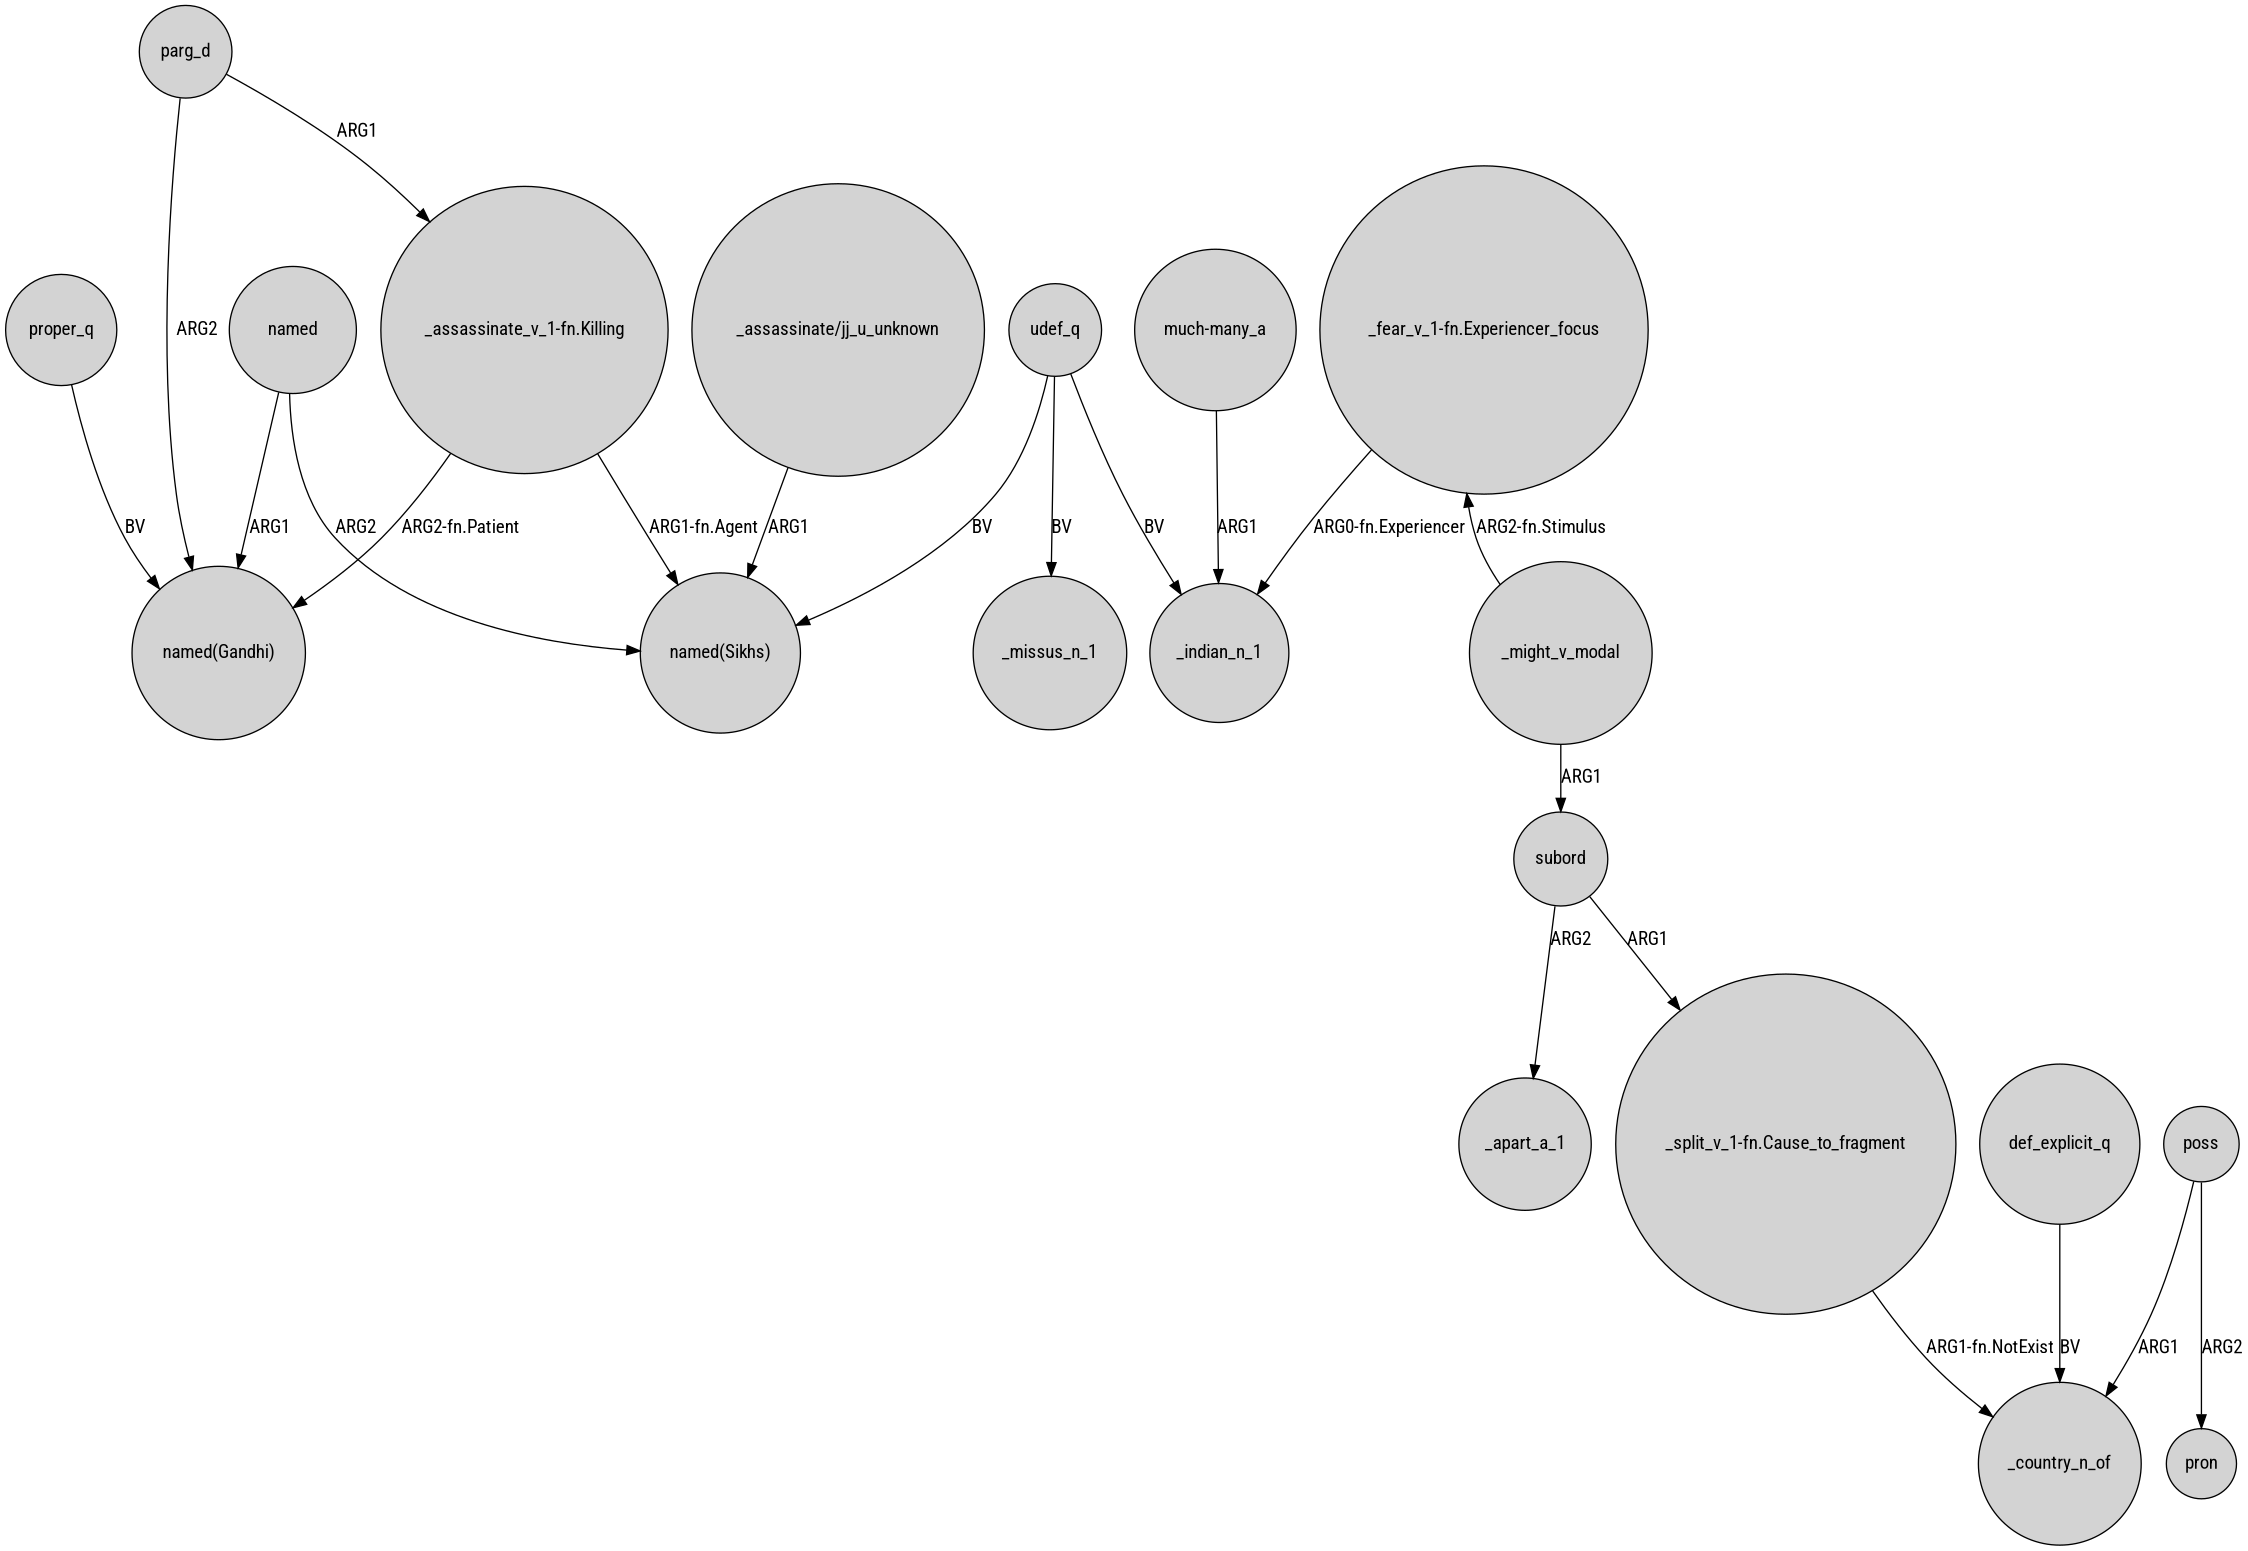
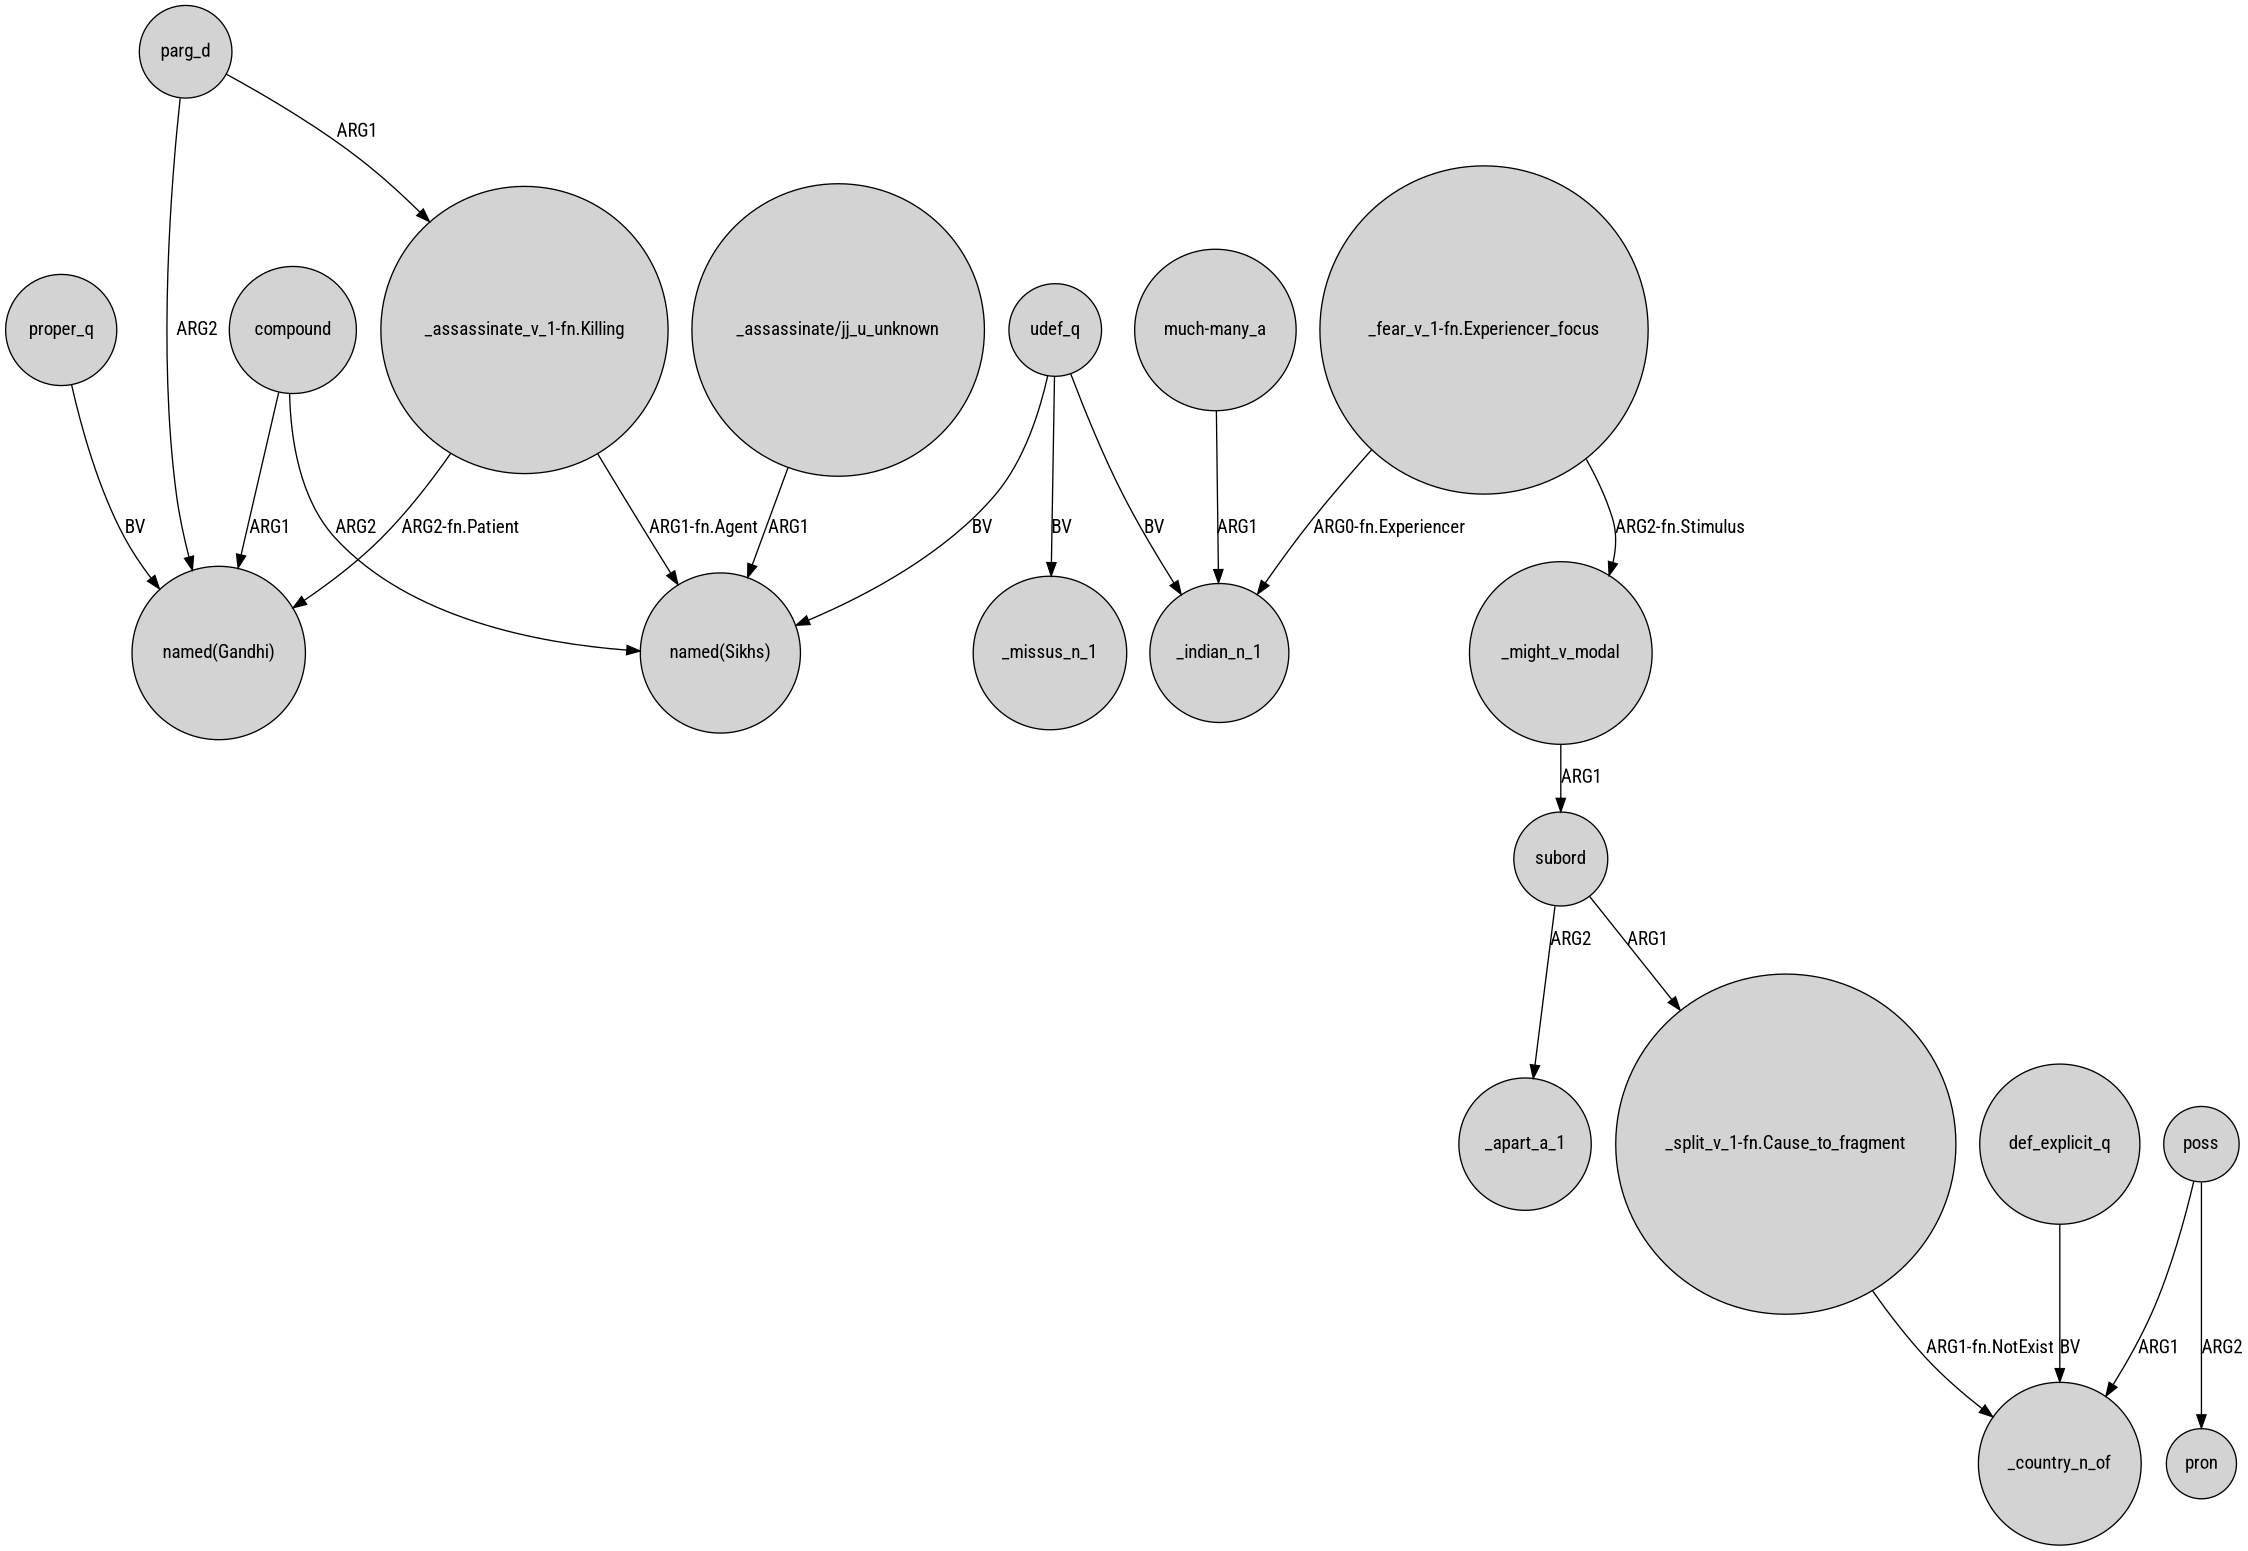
  digraph {
    fontname="Roboto Condensed"
    node [fontname="Roboto Condensed" shape=circle style=filled]
    edge [fontname="Roboto Condensed"]
    proper_q
    "named(Gandhi)"
    subord
    _apart_a_1
    "_split_v_1-fn.Cause_to_fragment"
    _country_n_of
    poss
    pron
-   compound [label=named]
+   compound
    "named(Sikhs)"
    parg_d
    "_assassinate_v_1-fn.Killing"
    udef_q
    _missus_n_1
    _indian_n_1
    "much-many_a"
    def_explicit_q
    _might_v_modal
    "_fear_v_1-fn.Experiencer_focus"
    n20 [label="_assassinate/jj_u_unknown"]
    proper_q -> "named(Gandhi)" [label=BV]
    subord -> _apart_a_1 [label=ARG2]
    subord -> "_split_v_1-fn.Cause_to_fragment" [label=ARG1]
    "_split_v_1-fn.Cause_to_fragment" -> _country_n_of [label="ARG1-fn.NotExist"]
    poss -> _country_n_of [label=ARG1]
    poss -> pron [label=ARG2]
    compound -> "named(Gandhi)" [label=ARG1]
    compound -> "named(Sikhs)" [label=ARG2]
    parg_d -> "named(Gandhi)" [label=ARG2]
    parg_d -> "_assassinate_v_1-fn.Killing" [label=ARG1]
    "_assassinate_v_1-fn.Killing" -> "named(Gandhi)" [label="ARG2-fn.Patient"]
    "_assassinate_v_1-fn.Killing" -> "named(Sikhs)" [label="ARG1-fn.Agent"]
    udef_q -> "named(Sikhs)" [label=BV]
    udef_q -> _missus_n_1 [label=BV]
    udef_q -> _indian_n_1 [label=BV]
    "much-many_a" -> _indian_n_1 [label=ARG1]
    def_explicit_q -> _country_n_of [label=BV]
    _might_v_modal -> subord [label=ARG1]
    "_fear_v_1-fn.Experiencer_focus" -> _indian_n_1 [label="ARG0-fn.Experiencer"]
-   _might_v_modal -> "_fear_v_1-fn.Experiencer_focus" [label="ARG2-fn.Stimulus"]
+   "_fear_v_1-fn.Experiencer_focus" -> _might_v_modal [label="ARG2-fn.Stimulus"]
    n20 -> "named(Sikhs)" [label=ARG1]
  }
